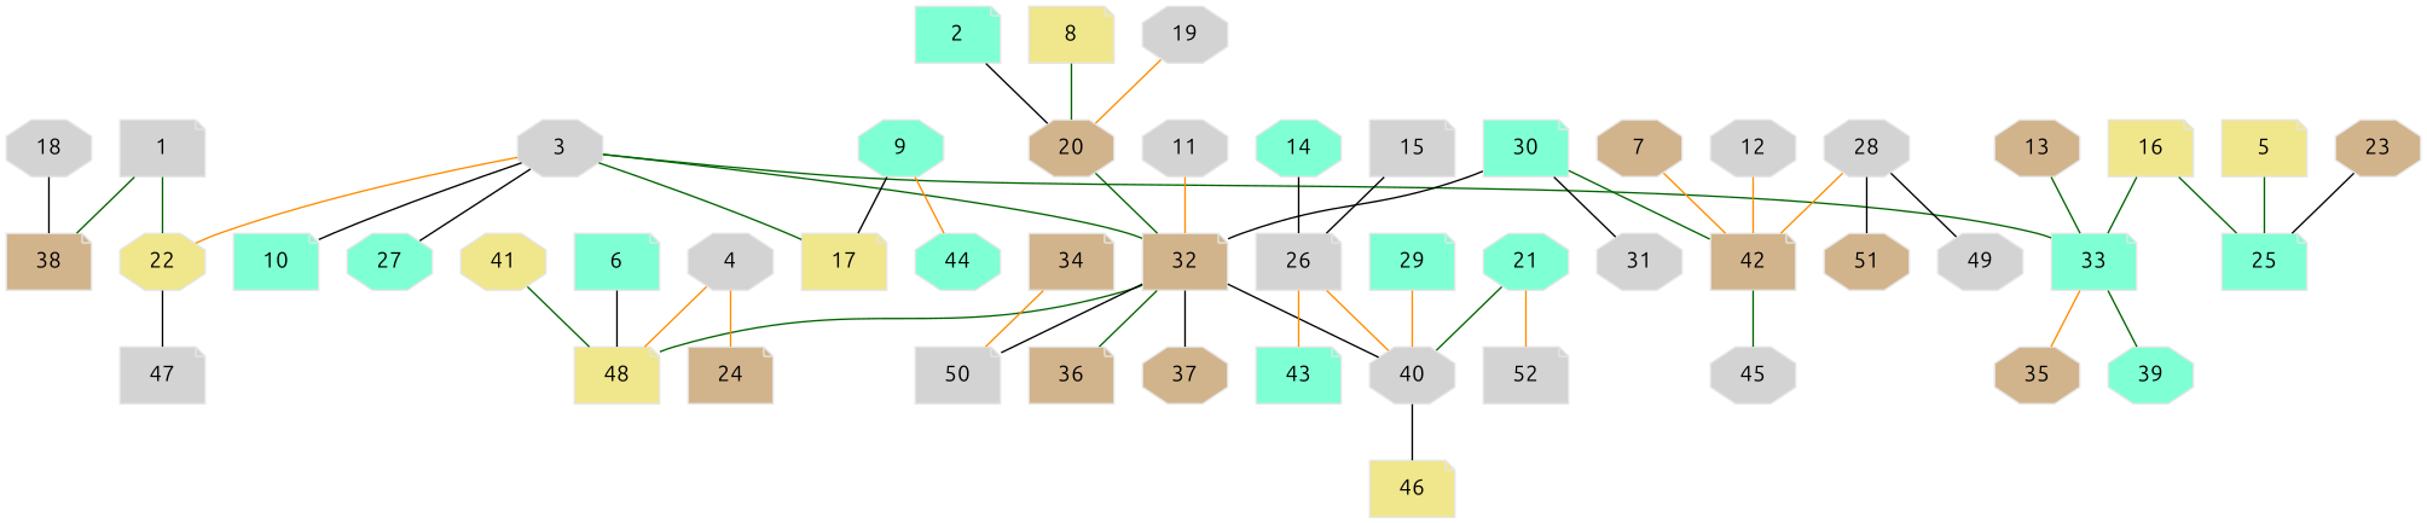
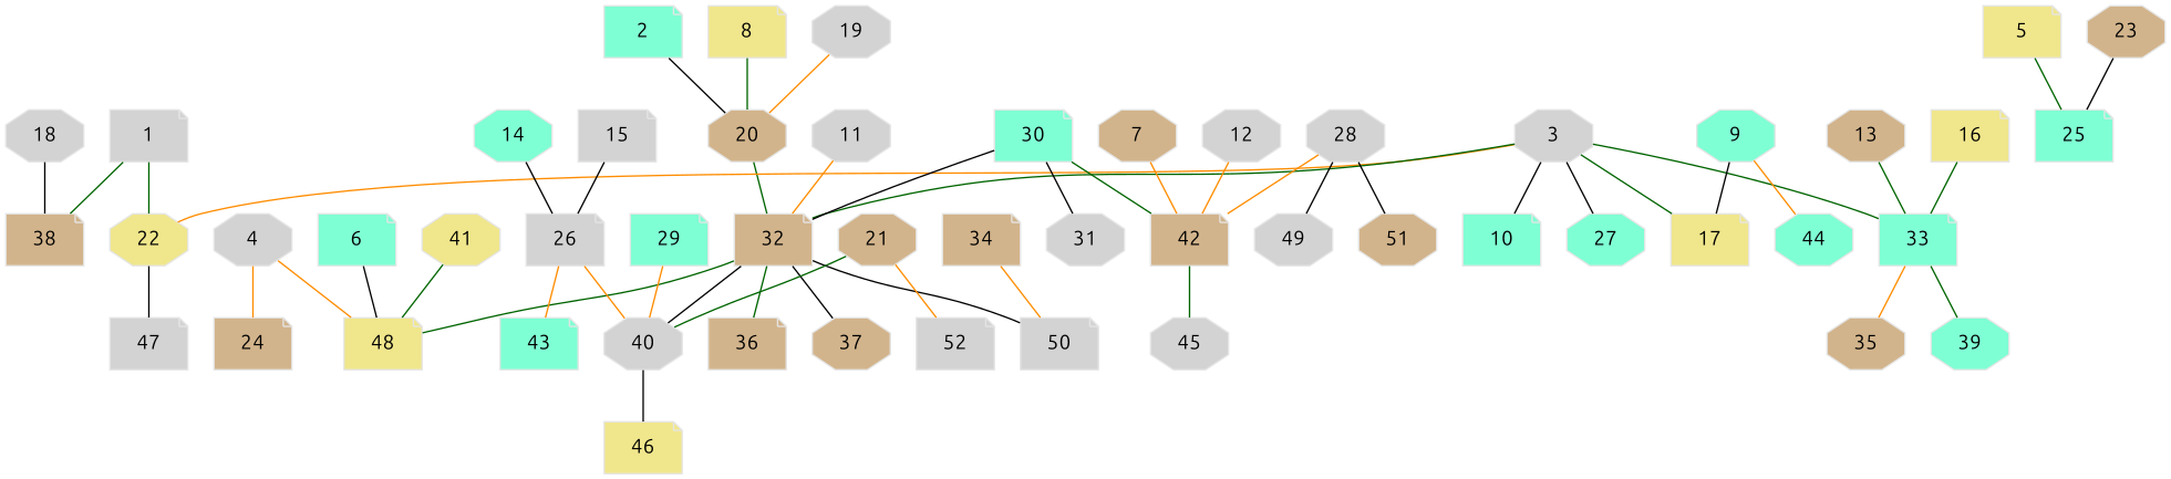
  graph {
    fontname=Ubuntu
    node [color=gray90 fillcolor=lightgrey fontname=Ubuntu shape=octagon style=filled]
    edge [color=black fontname=Ubuntu weight=1.0]
    22 [fillcolor=khaki]
    1 [shape=note]
    38 [fillcolor=tan shape=note]
    47 [shape=note]
    2 [fillcolor=aquamarine shape=note]
    20 [fillcolor=tan]
    32 [fillcolor=tan shape=note]
    3
    10 [fillcolor=aquamarine shape=note]
    17 [fillcolor=khaki shape=note]
    27 [fillcolor=aquamarine]
    33 [fillcolor=aquamarine shape=note]
    48 [fillcolor=khaki shape=note]
    40
    36 [fillcolor=tan shape=note]
    37 [fillcolor=tan]
    50 [shape=note]
    35 [fillcolor=tan]
    39 [fillcolor=aquamarine]
    4
    24 [fillcolor=tan shape=note]
    5 [fillcolor=khaki shape=note]
    25 [fillcolor=aquamarine shape=note]
    6 [fillcolor=aquamarine shape=note]
    7 [fillcolor=tan]
    42 [fillcolor=tan shape=note]
    45
    8 [fillcolor=khaki shape=note]
    9 [fillcolor=aquamarine]
    44 [fillcolor=aquamarine]
    11
    12
    13 [fillcolor=tan]
    14 [fillcolor=aquamarine]
    26 [shape=note]
    43 [fillcolor=aquamarine shape=note]
    15 [shape=note]
    16 [fillcolor=khaki shape=note]
    18
    19
-   21 [fillcolor=aquamarine]
+   21 [fillcolor=tan]
    52 [shape=note]
    46 [fillcolor=khaki shape=note]
    23 [fillcolor=tan]
    28
    49
    51 [fillcolor=tan]
    29 [fillcolor=aquamarine shape=note]
    30 [fillcolor=aquamarine shape=note]
    31
    34 [fillcolor=tan shape=note]
    41 [fillcolor=khaki]
    22 -- 47
    1 -- 22 [color=darkgreen]
    1 -- 38 [color=darkgreen]
    2 -- 20
    20 -- 32 [color=darkgreen]
    32 -- 48 [color=darkgreen]
    32 -- 40
    32 -- 36 [color=darkgreen]
    32 -- 37
    32 -- 50
    3 -- 22 [color=darkorange]
    3 -- 32 [color=darkgreen]
    3 -- 10
    3 -- 17 [color=darkgreen]
    3 -- 27
    3 -- 33 [color=darkgreen]
    33 -- 35 [color=darkorange]
    33 -- 39 [color=darkgreen]
    40 -- 46
    4 -- 48 [color=darkorange]
    4 -- 24 [color=darkorange]
    5 -- 25 [color=darkgreen]
    6 -- 48
    7 -- 42 [color=darkorange]
    42 -- 45 [color=darkgreen]
    8 -- 20 [color=darkgreen]
    9 -- 17
    9 -- 44 [color=darkorange]
    11 -- 32 [color=darkorange]
    12 -- 42 [color=darkorange]
    13 -- 33 [color=darkgreen]
    14 -- 26
    26 -- 40 [color=darkorange]
    26 -- 43 [color=darkorange]
    15 -- 26
    16 -- 33 [color=darkgreen]
-   16 -- 25 [color=darkgreen]
    18 -- 38
    19 -- 20 [color=darkorange]
    21 -- 40 [color=darkgreen]
    21 -- 52 [color=darkorange]
    23 -- 25
    28 -- 42 [color=darkorange]
    28 -- 49
    28 -- 51
    29 -- 40 [color=darkorange]
    30 -- 32
    30 -- 42 [color=darkgreen]
    30 -- 31
    34 -- 50 [color=darkorange]
    41 -- 48 [color=darkgreen]
  }
